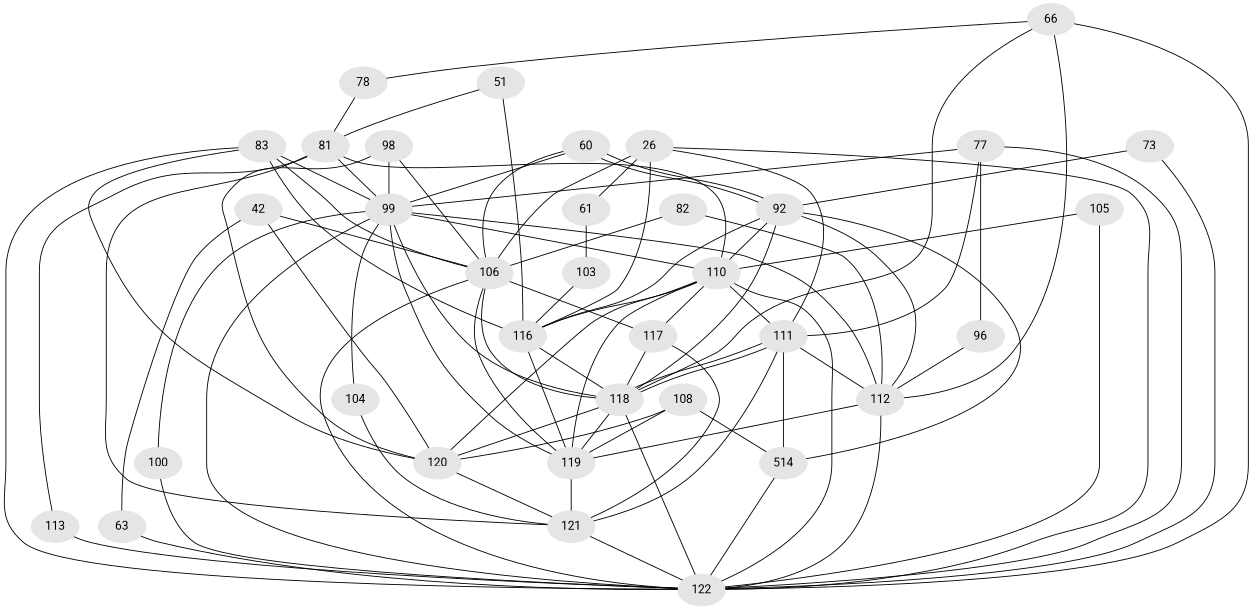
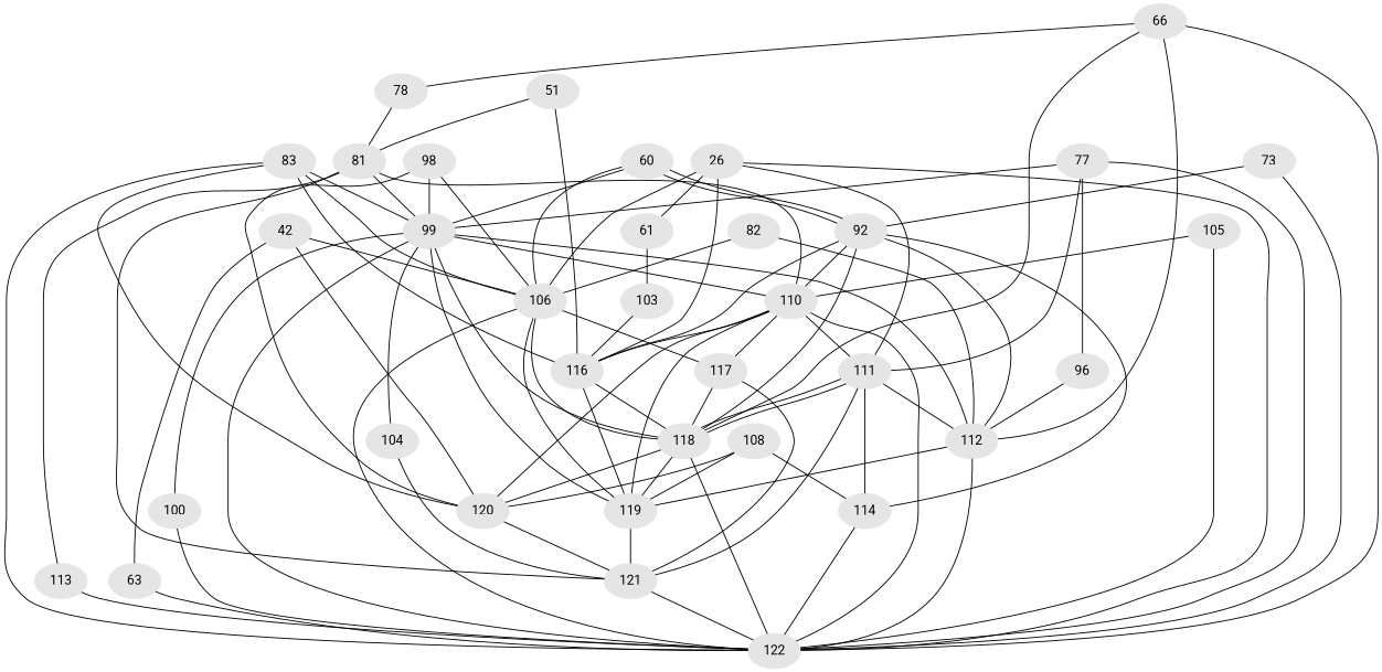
  graph {
    fontname=Roboto
    node [color=gray90 fontname=Roboto style=filled]
    edge [fontname=Roboto]
    26 [super="+14"]
    61
    106 [super="+30+38+80+68"]
    111 [super="+4+101+73"]
    116 [super="+16+35"]
    122 [super="+97+115"]
    103
    118 [super="+9+32+102+109"]
    119 [super="+48+74+56+36+86"]
    117
    112 [super="+53+67"]
    121 [super="+54+72"]
-   114 [label=514]
+   114
    42
    63
    120 [super="+49"]
    81 [super="+12+21"]
    99 [super="+57+34+89+87"]
    110 [super="+94+107"]
    113
    51
    92 [super="+37"]
    60
    104
    100 [super="+95"]
    66 [super="+58"]
    78
    n28 [label=73]
    77 [super="+5+75+46"]
    96
    82
    83 [super="+31"]
    98 [super="+47"]
    105 [super="+93"]
    108
    26 -- 61
    26 -- 106
    26 -- 111
    26 -- 116 [weight=2]
    26 -- 122
    61 -- 103
    106 -- 122 [weight=3]
    106 -- 118
    106 -- 119 [weight=3]
    106 -- 117
    111 -- 118 [weight=4]
    111 -- 118
    111 -- 112 [weight=2]
    111 -- 121
    111 -- 114
    116 -- 118
    116 -- 119
    103 -- 116 [weight=2]
    118 -- 122 [weight=5]
    118 -- 119
    118 -- 120 [weight=2]
    119 -- 121 [weight=3]
    117 -- 118
    117 -- 121
    112 -- 122
    112 -- 119
    121 -- 122 [weight=4]
    114 -- 122 [weight=2]
    42 -- 106
    42 -- 63
    42 -- 120 [weight=2]
    63 -- 122
    120 -- 121 [weight=2]
    81 -- 121 [weight=2]
    81 -- 99
    81 -- 110
    81 -- 113
    99 -- 122 [weight=4]
    99 -- 118
    99 -- 119 [weight=3]
    99 -- 112 [weight=2]
    99 -- 110
    99 -- 104
    99 -- 100 [weight=2]
    110 -- 111 [weight=2]
    110 -- 116 [weight=3]
    110 -- 122 [weight=9]
    110 -- 119 [weight=4]
    110 -- 117
    110 -- 120
    113 -- 122
    51 -- 116
    51 -- 81
    92 -- 116
    92 -- 118
    92 -- 112
    92 -- 114 [weight=2]
    92 -- 110
    60 -- 106
    60 -- 99
    60 -- 92 [weight=2]
    60 -- 92
    104 -- 121
    100 -- 122 [weight=2]
    66 -- 122
    66 -- 118
    66 -- 112 [weight=2]
    66 -- 78
    78 -- 81
    n28 -- 122
    n28 -- 92
    77 -- 111 [weight=2]
    77 -- 122 [weight=2]
    77 -- 99 [weight=2]
    77 -- 96
    96 -- 112
    82 -- 106
    82 -- 112
    83 -- 106
    83 -- 116 [weight=2]
    83 -- 122
    83 -- 120 [weight=2]
    83 -- 99
    98 -- 106
    98 -- 120 [weight=2]
    98 -- 99 [weight=2]
    105 -- 122 [weight=3]
    105 -- 110 [weight=2]
    108 -- 119
    108 -- 114
    108 -- 120
  }
